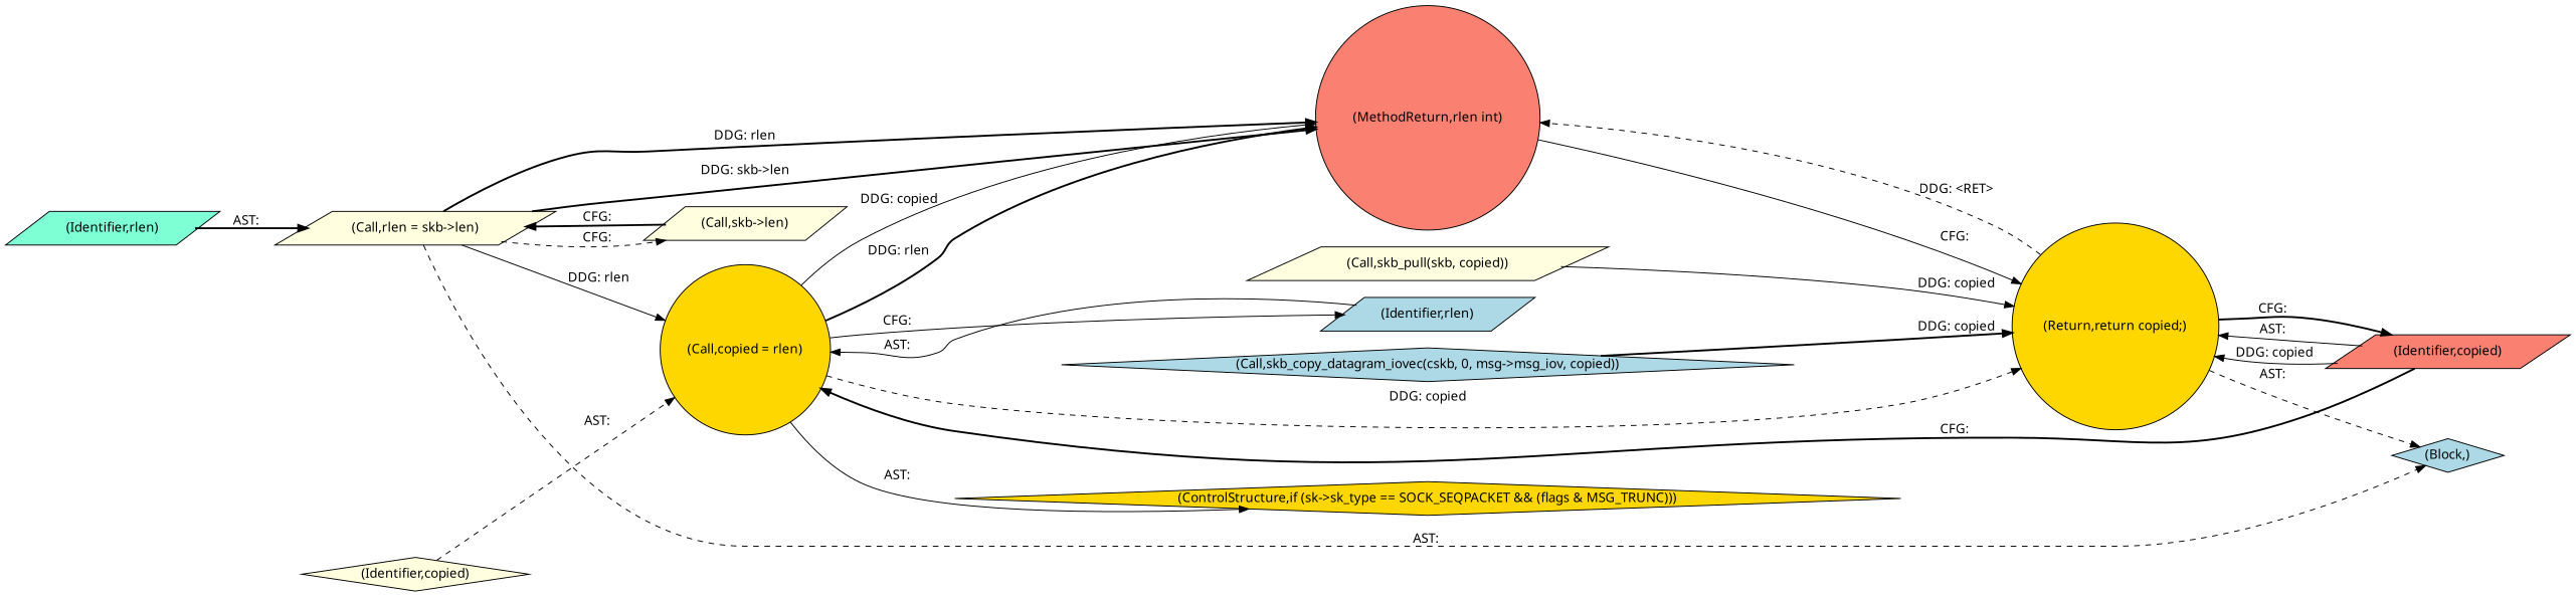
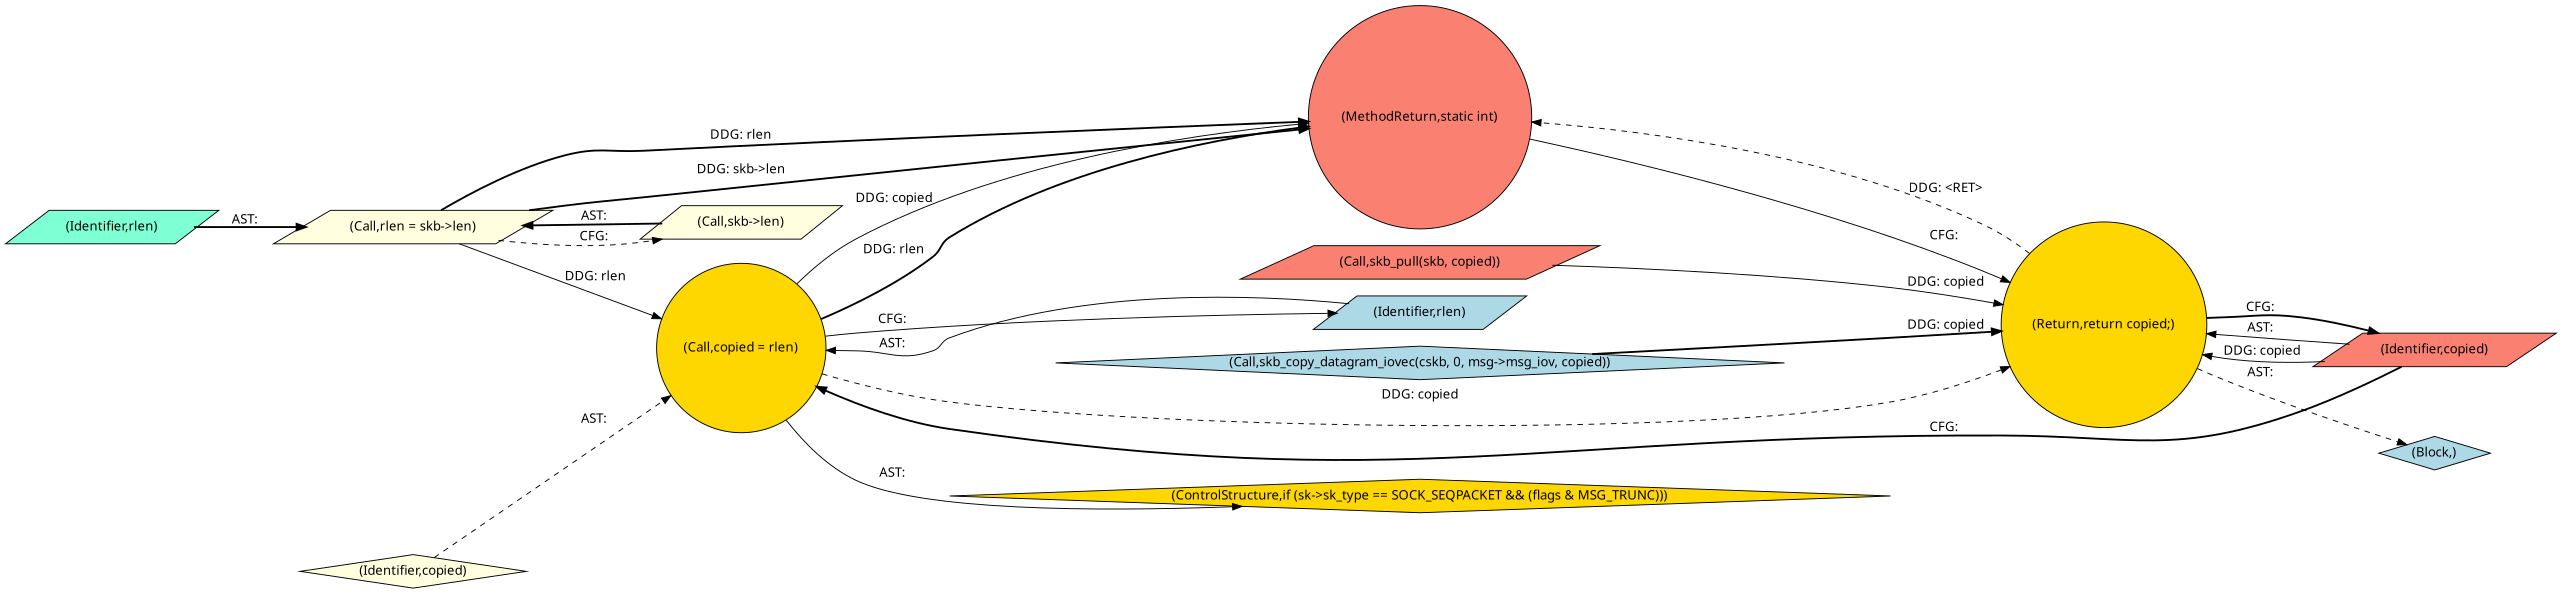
  digraph {
    fontname="Noto Sans"
    rankdir=LR
    node [fillcolor=lightyellow fontname="Noto Sans" shape=parallelogram style=filled]
    edge [fontname="Noto Sans" style=solid]
    n1 [label="(Call,rlen = skb->len)"]
    n2 [fillcolor=gold label="(Call,copied = rlen)" shape=circle]
-   n3 [fillcolor=salmon label="(MethodReturn,rlen int)" shape=circle]
+   n3 [fillcolor=salmon label="(MethodReturn,static int)" shape=circle]
    n4 [fillcolor=lightblue label="(Block,)" shape=diamond]
    n5 [label="(Call,skb->len)"]
    n6 [fillcolor=gold label="(Return,return copied;)" shape=circle]
    n7 [fillcolor=gold label="(ControlStructure,if (sk->sk_type == SOCK_SEQPACKET && (flags & MSG_TRUNC)))" shape=diamond]
    n8 [fillcolor=lightblue label="(Identifier,rlen)"]
    n9 [fillcolor=salmon label="(Identifier,copied)"]
    n10 [label="(Identifier,copied)" shape=diamond]
-   n11 [label="(Call,skb_pull(skb, copied))"]
+   n11 [fillcolor=salmon label="(Call,skb_pull(skb, copied))"]
    n12 [fillcolor=lightblue label="(Call,skb_copy_datagram_iovec(cskb, 0, msg->msg_iov, copied))" shape=diamond]
    n13 [fillcolor=aquamarine label="(Identifier,rlen)"]
    n1 -> n2 [label="DDG: rlen"]
    n1 -> n3 [label="DDG: rlen" style=bold]
    n1 -> n3 [label="DDG: skb->len" style=bold]
-   n1 -> n4 [label="AST: " style=dashed]
    n1 -> n5 [label="CFG: " style=dashed]
    n2 -> n3 [label="DDG: copied"]
    n2 -> n3 [label="DDG: rlen" style=bold]
    n2 -> n6 [label="DDG: copied" style=dashed]
    n2 -> n7 [label="AST: "]
    n2 -> n8 [label="CFG: "]
    n3 -> n6 [label="CFG: "]
-   n5 -> n1 [label="CFG: " style=bold]
+   n5 -> n1 [label="AST: " style=bold]
    n6 -> n3 [label="DDG: <RET>" style=dashed]
    n6 -> n4 [label="AST: " style=dashed]
    n6 -> n9 [label="CFG: " style=bold]
    n8 -> n2 [label="AST: "]
    n9 -> n2 [label="CFG: " style=bold]
    n9 -> n6 [label="AST: "]
    n9 -> n6 [label="DDG: copied"]
    n10 -> n2 [label="AST: " style=dashed]
    n11 -> n6 [label="DDG: copied"]
    n12 -> n6 [label="DDG: copied" style=bold]
    n13 -> n1 [label="AST: " style=bold]
  }
